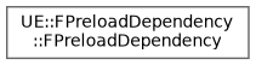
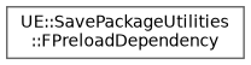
  digraph {
    rankdir=TB
-   n1 [color=grey40 fillcolor=white fontname=Helvetica fontsize=10 height=0.2 label="UE::FPreloadDependency\l::FPreloadDependency" shape=box style=filled width=0.4]
+   n1 [color=grey40 fillcolor=white fontname=Helvetica fontsize=10 height=0.2 label="UE::SavePackageUtilities\l::FPreloadDependency" shape=box style=filled width=0.4]
  }
